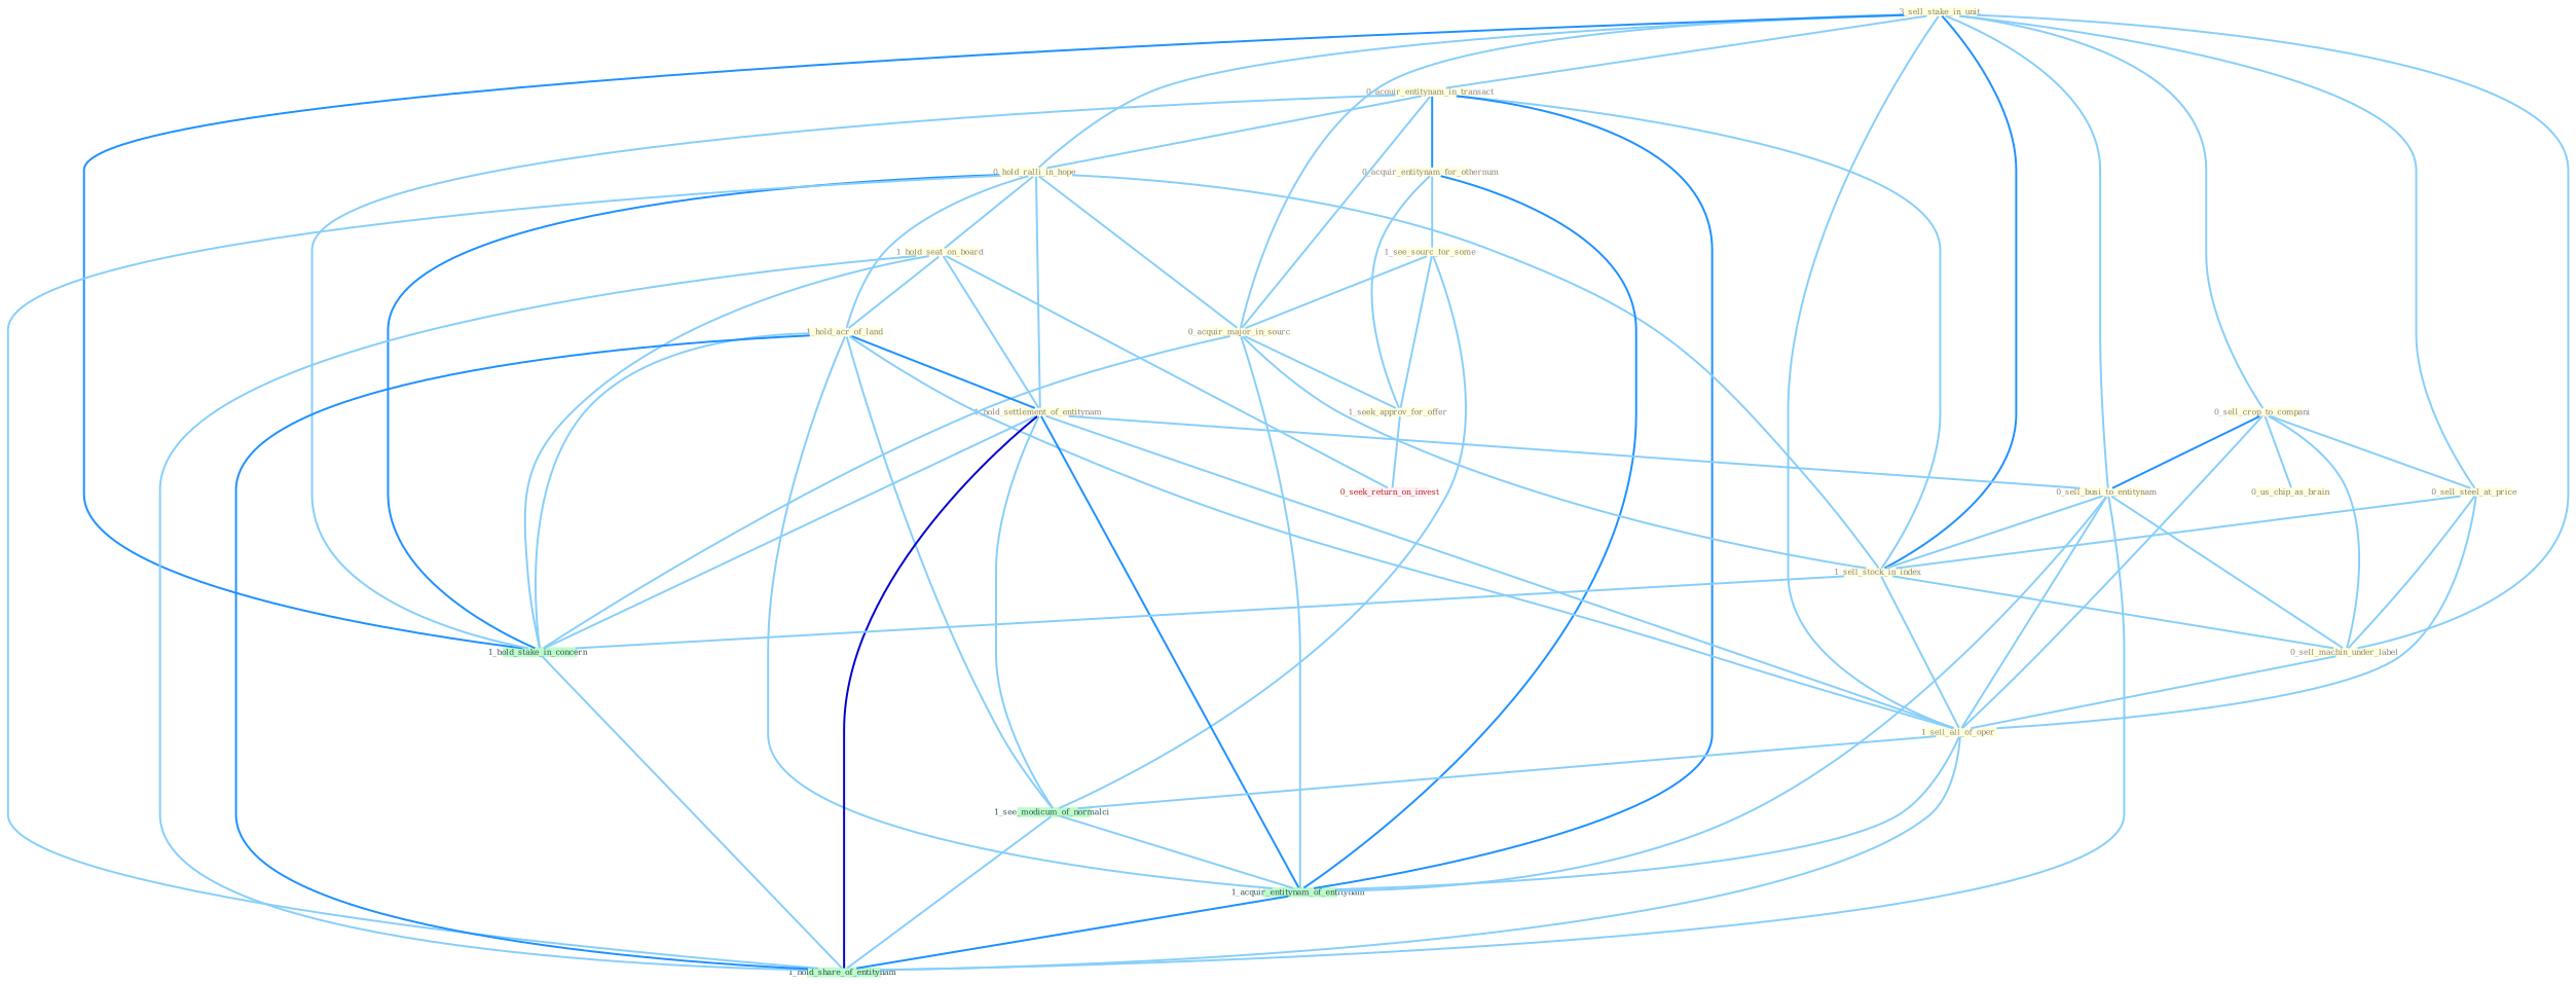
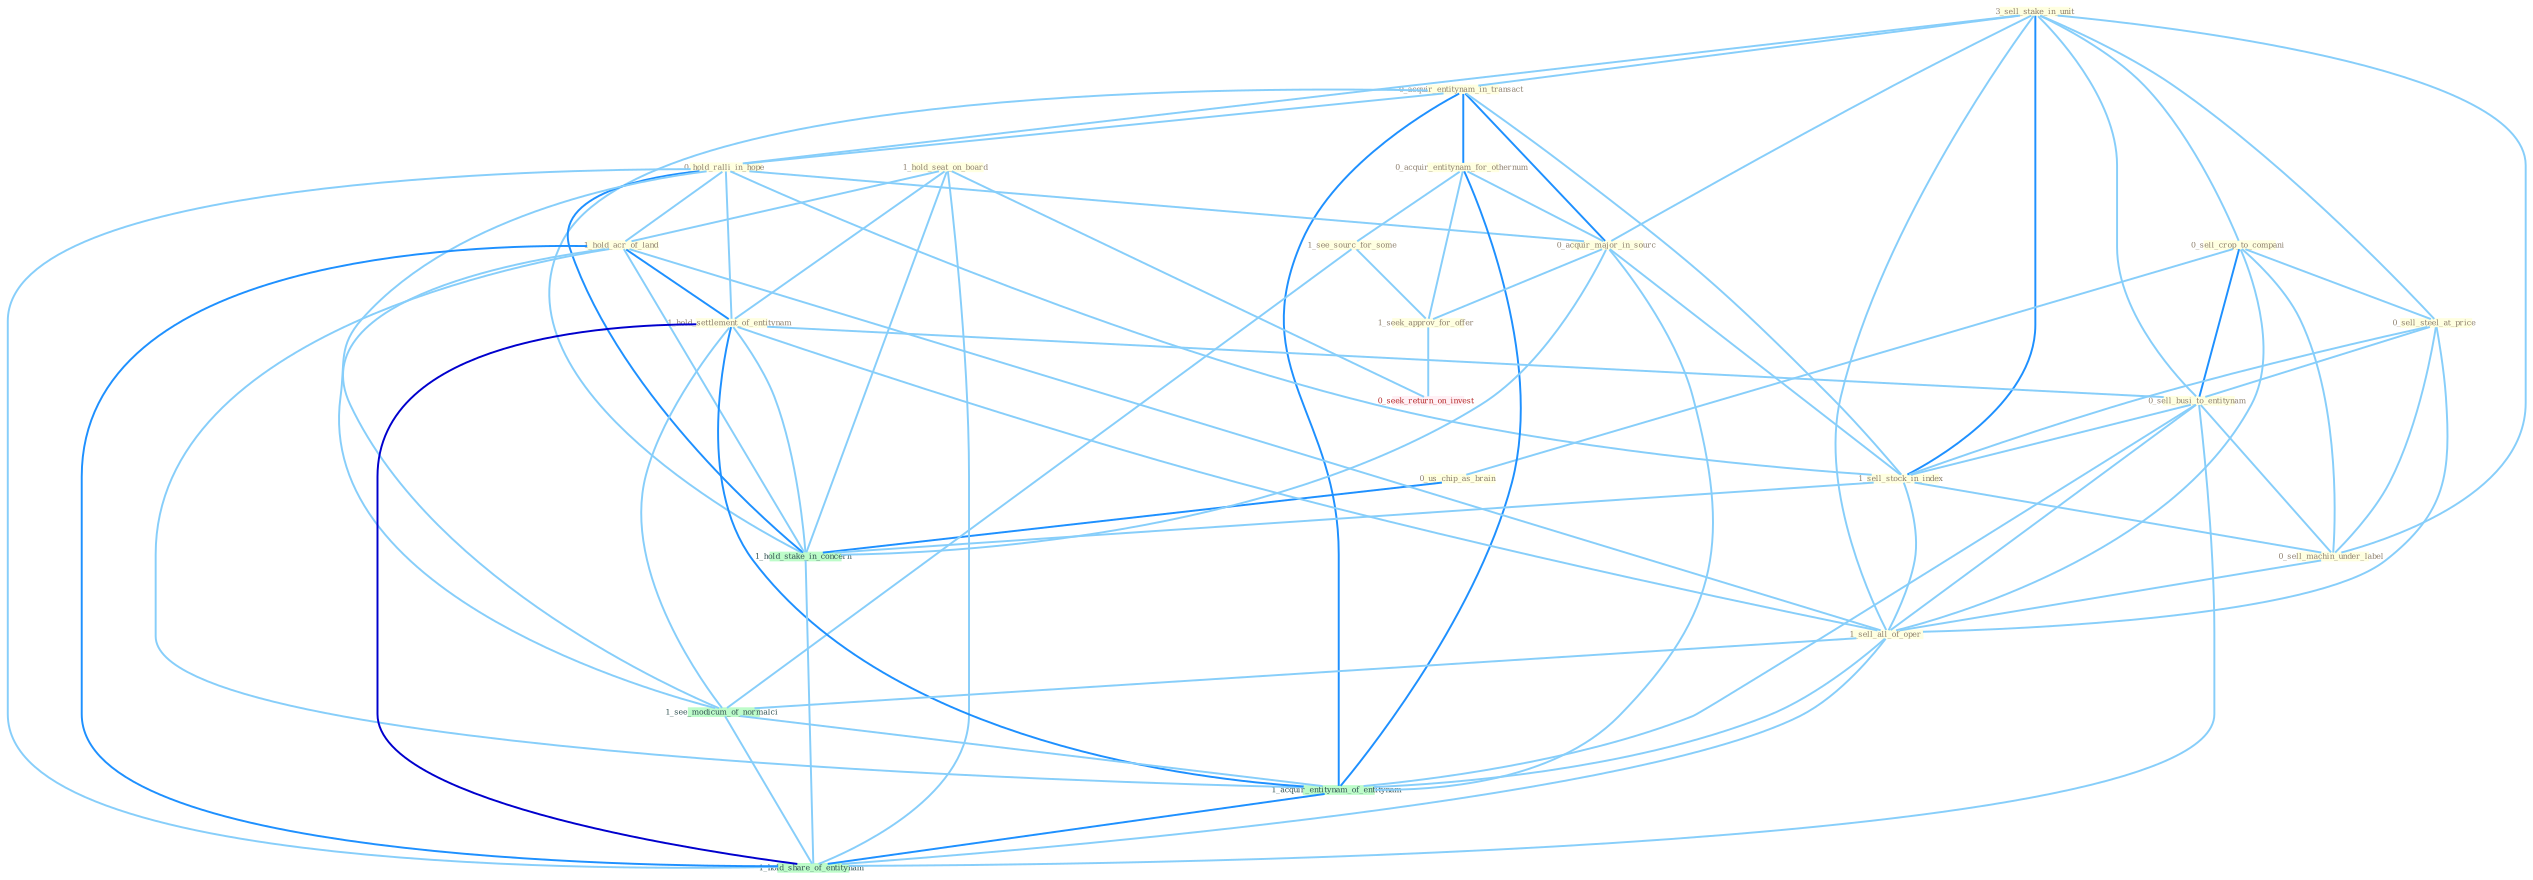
  graph {
    node [color="#ffffe0" fixedsize=true fontcolor="#8b7d6b" fontsize=4 shape=polygon style=filled]
    edge [color="#87cefa" w=1]
    n1 [height=.06 label="3_sell_stake_in_unit" width=.5]
    "0_acquir_entitynam_in_transact " [height=.06 width=.5]
    "0_hold_ralli_in_hope " [height=.06 width=.5]
    "0_us_chip_as_brain " [height=.06 width=.5]
    "0_sell_crop_to_compani " [height=.06 width=.5]
    "1_hold_seat_on_board " [height=.06 width=.5]
    "0_acquir_entitynam_for_othernum " [height=.06 width=.5]
    "1_see_sourc_for_some " [height=.06 width=.5]
    n9 [height=.06 label="0_acquir_major_in_sourc" width=.5]
    "0_sell_steel_at_price " [height=.06 width=.5]
    "1_hold_acr_of_land " [height=.06 width=.5]
    "1_hold_settlement_of_entitynam " [height=.06 width=.5]
    "1_seek_approv_for_offer " [height=.06 width=.5]
    "0_sell_busi_to_entitynam " [height=.06 width=.5]
    "1_sell_stock_in_index " [height=.06 width=.5]
    "0_sell_machin_under_label " [height=.06 width=.5]
    "1_sell_all_of_oper " [height=.06 width=.5]
    "0_seek_return_on_invest " [color="#fff0f5" fontcolor="#b22222" height=.06 width=.5]
    "1_hold_stake_in_concern " [color="#BDFCC9" fontcolor="#2f4f4f" height=.06 width=.5]
    "1_acquir_entitynam_of_entitynam " [color="#BDFCC9" fontcolor="#2f4f4f" height=.06 width=.5]
    "1_hold_share_of_entitynam " [color="#BDFCC9" fontcolor="#2f4f4f" height=.06 width=.5]
    "1_see_modicum_of_normalci " [color="#BDFCC9" fontcolor="#2f4f4f" height=.06 width=.5]
    subgraph sub_1 {
      n1
      "0_acquir_entitynam_in_transact "
      "0_hold_ralli_in_hope "
      "0_us_chip_as_brain "
      "0_sell_crop_to_compani "
      "1_hold_seat_on_board "
      "0_acquir_entitynam_for_othernum "
      "1_see_sourc_for_some "
      n9
      "0_sell_steel_at_price "
      "1_hold_acr_of_land "
      "1_hold_settlement_of_entitynam "
      "1_seek_approv_for_offer "
      "0_sell_busi_to_entitynam "
      "1_sell_stock_in_index "
      "0_sell_machin_under_label "
      "1_sell_all_of_oper "
    }
    subgraph sub_2 {
      "0_seek_return_on_invest "
    }
    n1 -- "0_acquir_entitynam_in_transact "
    n1 -- "0_hold_ralli_in_hope "
    n1 -- "0_sell_crop_to_compani "
    n1 -- n9
    n1 -- "0_sell_steel_at_price "
    n1 -- "0_sell_busi_to_entitynam "
    n1 -- "1_sell_stock_in_index " [color="#1e90ff" w=2]
    n1 -- "0_sell_machin_under_label "
    n1 -- "1_sell_all_of_oper "
-   n1 -- "1_hold_stake_in_concern " [color="#1e90ff" w=2]
+   "0_us_chip_as_brain " -- "1_hold_stake_in_concern " [color="#1e90ff" w=2]
    "0_acquir_entitynam_in_transact " -- "0_hold_ralli_in_hope "
    "0_acquir_entitynam_in_transact " -- "0_acquir_entitynam_for_othernum " [color="#1e90ff" w=2]
-   "0_acquir_entitynam_in_transact " -- n9 [w=2]
+   "0_acquir_entitynam_in_transact " -- n9 [color="#1e90ff" w=2]
    "0_acquir_entitynam_in_transact " -- "1_sell_stock_in_index "
    "0_acquir_entitynam_in_transact " -- "1_hold_stake_in_concern "
    "0_acquir_entitynam_in_transact " -- "1_acquir_entitynam_of_entitynam " [color="#1e90ff" w=2]
-   "0_hold_ralli_in_hope " -- "1_hold_seat_on_board "
+   "0_hold_ralli_in_hope " -- "1_see_modicum_of_normalci "
    "0_hold_ralli_in_hope " -- n9
    "0_hold_ralli_in_hope " -- "1_hold_acr_of_land "
    "0_hold_ralli_in_hope " -- "1_hold_settlement_of_entitynam "
    "0_hold_ralli_in_hope " -- "1_sell_stock_in_index "
    "0_hold_ralli_in_hope " -- "1_hold_stake_in_concern " [color="#1e90ff" w=2]
    "0_hold_ralli_in_hope " -- "1_hold_share_of_entitynam "
    "0_sell_crop_to_compani " -- "0_us_chip_as_brain "
    "0_sell_crop_to_compani " -- "0_sell_steel_at_price "
    "0_sell_crop_to_compani " -- "0_sell_busi_to_entitynam " [color="#1e90ff" w=2]
    "0_sell_crop_to_compani " -- "0_sell_machin_under_label "
    "0_sell_crop_to_compani " -- "1_sell_all_of_oper "
    "1_hold_seat_on_board " -- "1_hold_acr_of_land "
    "1_hold_seat_on_board " -- "1_hold_settlement_of_entitynam "
    "1_hold_seat_on_board " -- "0_seek_return_on_invest "
    "1_hold_seat_on_board " -- "1_hold_stake_in_concern "
    "1_hold_seat_on_board " -- "1_hold_share_of_entitynam "
    "0_acquir_entitynam_for_othernum " -- "1_see_sourc_for_some "
-   "1_see_sourc_for_some " -- n9
+   "0_acquir_entitynam_for_othernum " -- n9
    "0_acquir_entitynam_for_othernum " -- "1_seek_approv_for_offer "
    "0_acquir_entitynam_for_othernum " -- "1_acquir_entitynam_of_entitynam " [color="#1e90ff" w=2]
    "1_see_sourc_for_some " -- "1_seek_approv_for_offer "
    "1_see_sourc_for_some " -- "1_see_modicum_of_normalci "
    n9 -- "1_seek_approv_for_offer "
    n9 -- "1_sell_stock_in_index "
    n9 -- "1_hold_stake_in_concern "
    n9 -- "1_acquir_entitynam_of_entitynam "
+   "0_sell_steel_at_price " -- "0_sell_busi_to_entitynam "
    "0_sell_steel_at_price " -- "1_sell_stock_in_index "
    "0_sell_steel_at_price " -- "0_sell_machin_under_label "
    "0_sell_steel_at_price " -- "1_sell_all_of_oper "
    "1_hold_acr_of_land " -- "1_hold_settlement_of_entitynam " [color="#1e90ff" w=2]
    "1_hold_acr_of_land " -- "1_sell_all_of_oper "
    "1_hold_acr_of_land " -- "1_hold_stake_in_concern "
    "1_hold_acr_of_land " -- "1_acquir_entitynam_of_entitynam "
    "1_hold_acr_of_land " -- "1_hold_share_of_entitynam " [color="#1e90ff" w=2]
    "1_hold_acr_of_land " -- "1_see_modicum_of_normalci "
    "1_hold_settlement_of_entitynam " -- "0_sell_busi_to_entitynam "
    "1_hold_settlement_of_entitynam " -- "1_sell_all_of_oper "
    "1_hold_settlement_of_entitynam " -- "1_hold_stake_in_concern "
    "1_hold_settlement_of_entitynam " -- "1_acquir_entitynam_of_entitynam " [color="#1e90ff" w=2]
    "1_hold_settlement_of_entitynam " -- "1_hold_share_of_entitynam " [color="#0000cd" w=3]
    "1_hold_settlement_of_entitynam " -- "1_see_modicum_of_normalci "
    "1_seek_approv_for_offer " -- "0_seek_return_on_invest "
    "0_sell_busi_to_entitynam " -- "1_sell_stock_in_index "
    "0_sell_busi_to_entitynam " -- "0_sell_machin_under_label "
    "0_sell_busi_to_entitynam " -- "1_sell_all_of_oper "
    "0_sell_busi_to_entitynam " -- "1_acquir_entitynam_of_entitynam "
    "0_sell_busi_to_entitynam " -- "1_hold_share_of_entitynam "
    "1_sell_stock_in_index " -- "0_sell_machin_under_label "
    "1_sell_stock_in_index " -- "1_sell_all_of_oper "
    "1_sell_stock_in_index " -- "1_hold_stake_in_concern "
    "0_sell_machin_under_label " -- "1_sell_all_of_oper "
    "1_sell_all_of_oper " -- "1_acquir_entitynam_of_entitynam "
    "1_sell_all_of_oper " -- "1_hold_share_of_entitynam "
    "1_sell_all_of_oper " -- "1_see_modicum_of_normalci "
    "1_hold_stake_in_concern " -- "1_hold_share_of_entitynam "
    "1_acquir_entitynam_of_entitynam " -- "1_hold_share_of_entitynam " [color="#1e90ff" w=2]
    "1_see_modicum_of_normalci " -- "1_acquir_entitynam_of_entitynam "
    "1_see_modicum_of_normalci " -- "1_hold_share_of_entitynam "
  }
